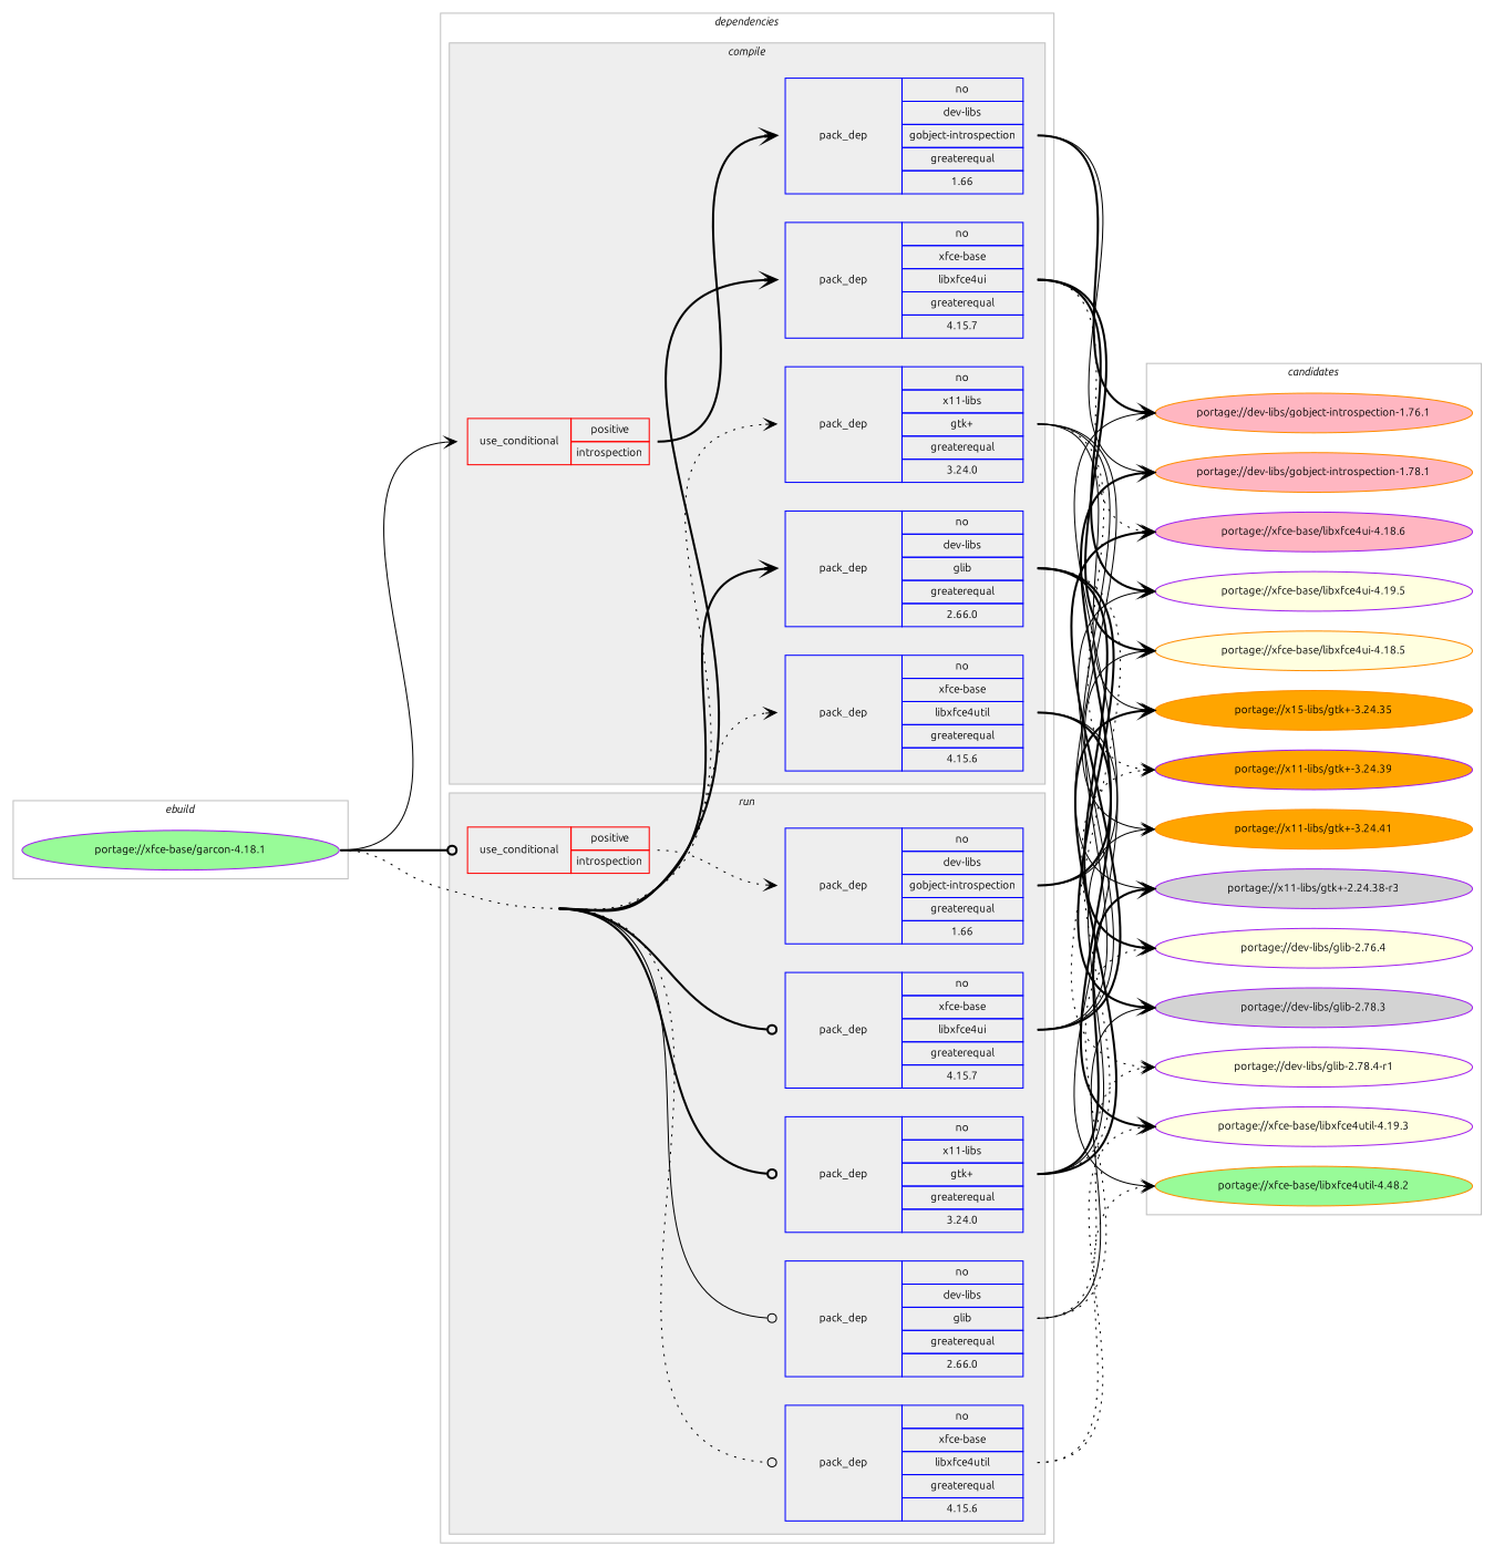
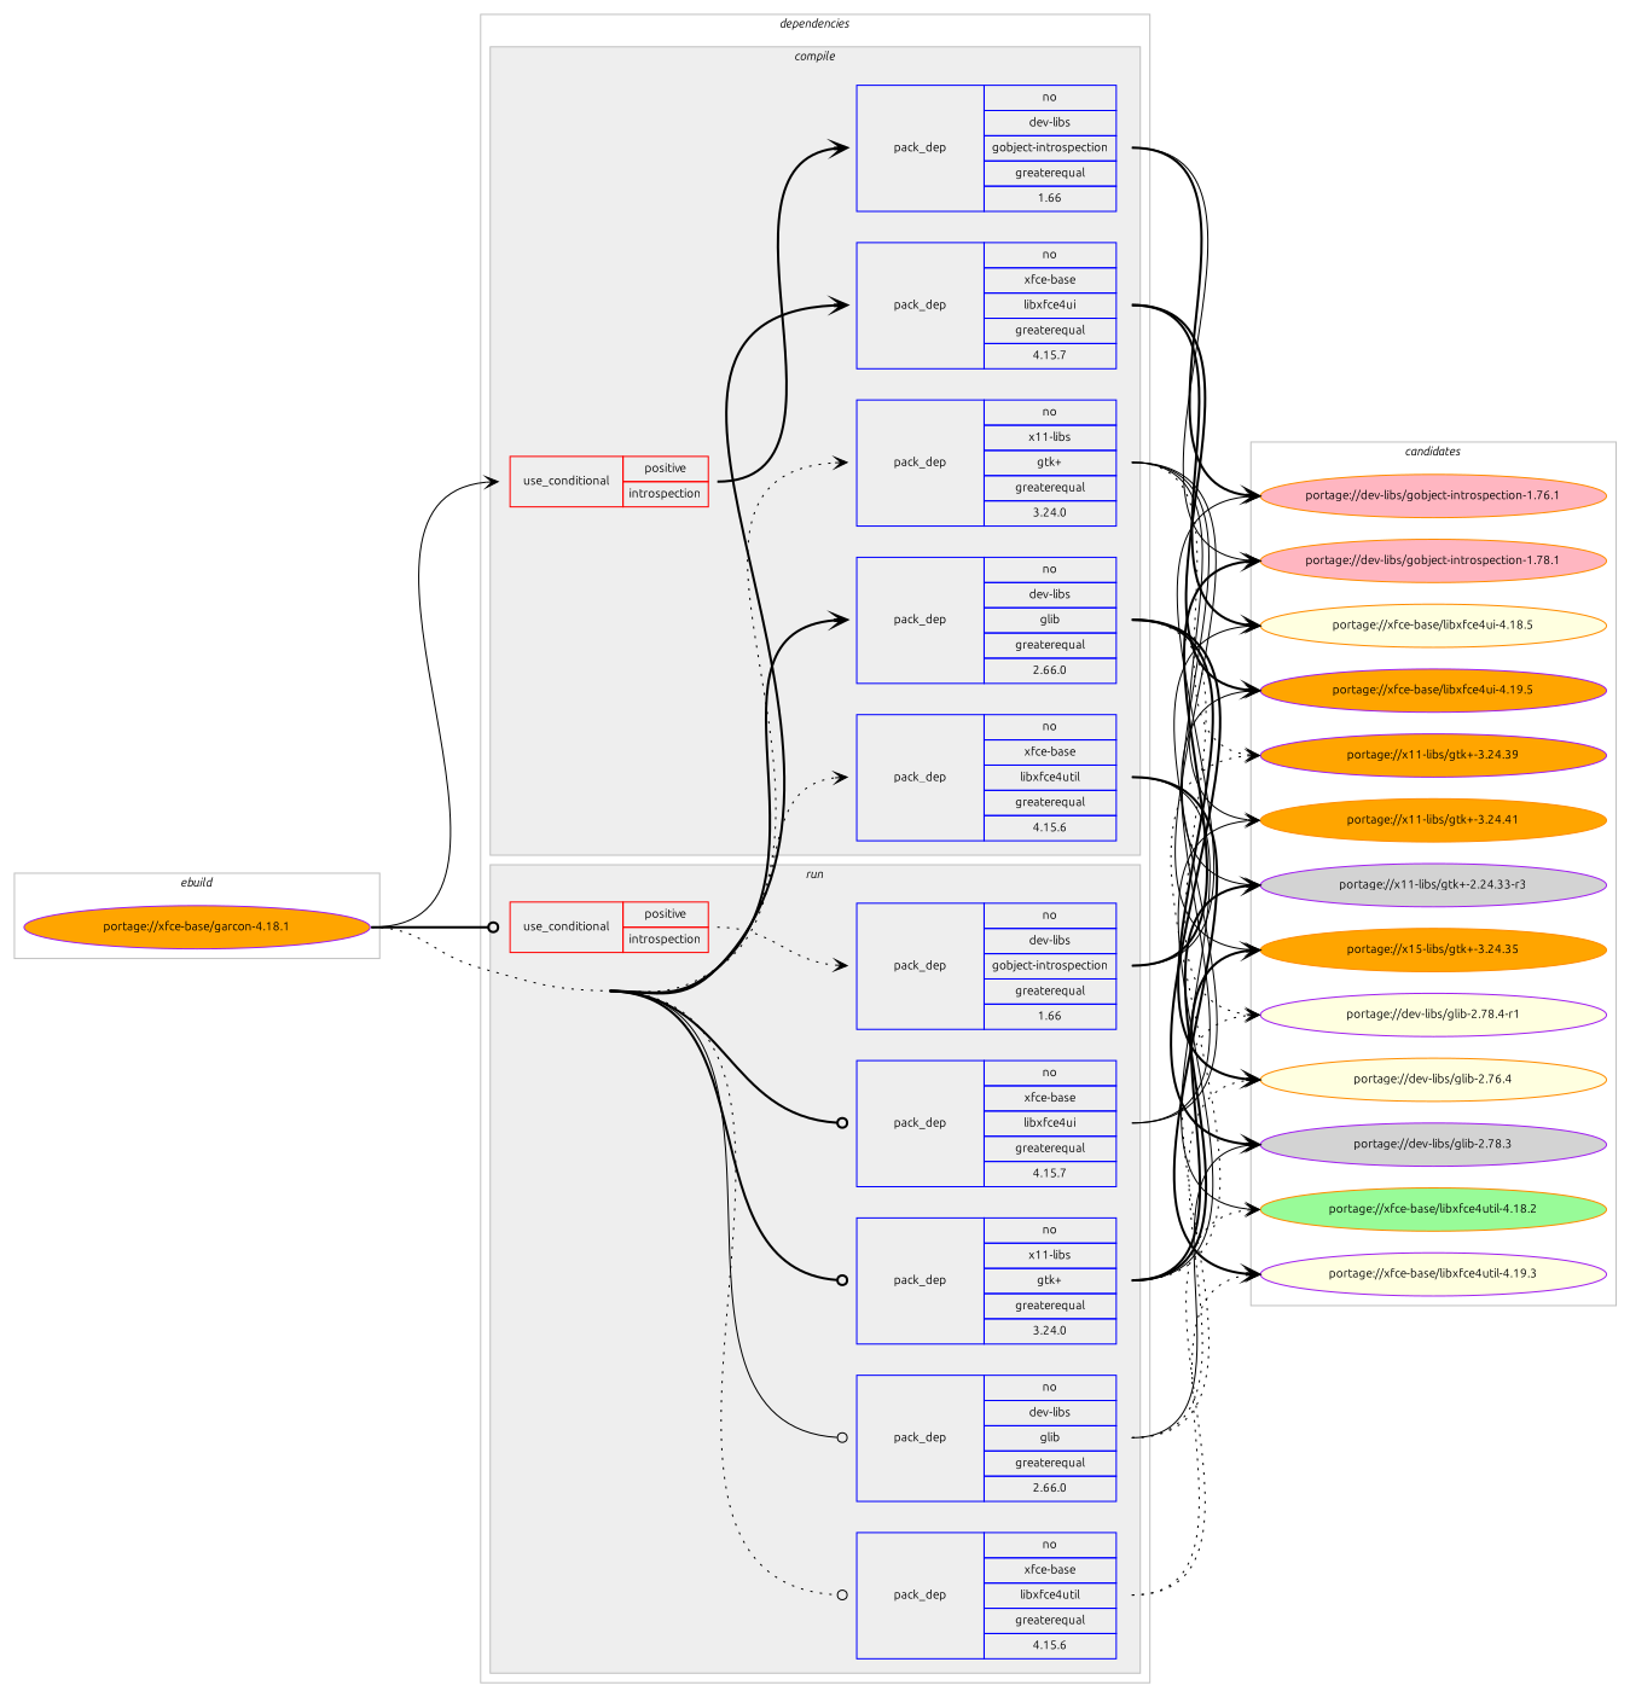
  digraph {
    compound=true
    concentrate=true
    fontname=Ubuntu
    fontsize=10
    newrank=true
    rankdir=LR
    ranksep=1.5
    node [color=blue fontname=Ubuntu fontsize=10 style=filled]
    edge [arrowhead=vee fontname=Ubuntu headport=w style=bold tailport=e weight=100]
-   n1 [color=purple fillcolor=palegreen label="portage://xfce-base/garcon-4.18.1" width=4]
+   n1 [color=purple fillcolor=orange label="portage://xfce-base/garcon-4.18.1" width=4]
    n2 [label=<<TABLE BORDER="0" CELLBORDER="1" CELLSPACING="0" CELLPADDING="4" WIDTH="220"><TR><TD ROWSPAN="6" CELLPADDING="30">pack_dep</TD></TR><TR><TD WIDTH="110">no</TD></TR><TR><TD>dev-libs</TD></TR><TR><TD>gobject-introspection</TD></TR><TR><TD>greaterequal</TD></TR><TR><TD>1.66</TD></TR></TABLE>> shape=none style=""]
    n3 [color=red label=<<TABLE BORDER="0" CELLBORDER="1" CELLSPACING="0" CELLPADDING="4"><TR><TD ROWSPAN="3" CELLPADDING="10">use_conditional</TD></TR><TR><TD>positive</TD></TR><TR><TD>introspection</TD></TR></TABLE>> shape=none style=""]
    n4 [label=<<TABLE BORDER="0" CELLBORDER="1" CELLSPACING="0" CELLPADDING="4" WIDTH="220"><TR><TD ROWSPAN="6" CELLPADDING="30">pack_dep</TD></TR><TR><TD WIDTH="110">no</TD></TR><TR><TD>dev-libs</TD></TR><TR><TD>glib</TD></TR><TR><TD>greaterequal</TD></TR><TR><TD>2.66.0</TD></TR></TABLE>> shape=none style=""]
    n5 [label=<<TABLE BORDER="0" CELLBORDER="1" CELLSPACING="0" CELLPADDING="4" WIDTH="220"><TR><TD ROWSPAN="6" CELLPADDING="30">pack_dep</TD></TR><TR><TD WIDTH="110">no</TD></TR><TR><TD>x11-libs</TD></TR><TR><TD>gtk+</TD></TR><TR><TD>greaterequal</TD></TR><TR><TD>3.24.0</TD></TR></TABLE>> shape=none style=""]
    n6 [label=<<TABLE BORDER="0" CELLBORDER="1" CELLSPACING="0" CELLPADDING="4" WIDTH="220"><TR><TD ROWSPAN="6" CELLPADDING="30">pack_dep</TD></TR><TR><TD WIDTH="110">no</TD></TR><TR><TD>xfce-base</TD></TR><TR><TD>libxfce4ui</TD></TR><TR><TD>greaterequal</TD></TR><TR><TD>4.15.7</TD></TR></TABLE>> shape=none style=""]
    n7 [label=<<TABLE BORDER="0" CELLBORDER="1" CELLSPACING="0" CELLPADDING="4" WIDTH="220"><TR><TD ROWSPAN="6" CELLPADDING="30">pack_dep</TD></TR><TR><TD WIDTH="110">no</TD></TR><TR><TD>xfce-base</TD></TR><TR><TD>libxfce4util</TD></TR><TR><TD>greaterequal</TD></TR><TR><TD>4.15.6</TD></TR></TABLE>> shape=none style=""]
    n8 [label=<<TABLE BORDER="0" CELLBORDER="1" CELLSPACING="0" CELLPADDING="4" WIDTH="220"><TR><TD ROWSPAN="6" CELLPADDING="30">pack_dep</TD></TR><TR><TD WIDTH="110">no</TD></TR><TR><TD>dev-libs</TD></TR><TR><TD>gobject-introspection</TD></TR><TR><TD>greaterequal</TD></TR><TR><TD>1.66</TD></TR></TABLE>> shape=none style=""]
    n9 [color=red label=<<TABLE BORDER="0" CELLBORDER="1" CELLSPACING="0" CELLPADDING="4"><TR><TD ROWSPAN="3" CELLPADDING="10">use_conditional</TD></TR><TR><TD>positive</TD></TR><TR><TD>introspection</TD></TR></TABLE>> shape=none style=""]
    n10 [label=<<TABLE BORDER="0" CELLBORDER="1" CELLSPACING="0" CELLPADDING="4" WIDTH="220"><TR><TD ROWSPAN="6" CELLPADDING="30">pack_dep</TD></TR><TR><TD WIDTH="110">no</TD></TR><TR><TD>dev-libs</TD></TR><TR><TD>glib</TD></TR><TR><TD>greaterequal</TD></TR><TR><TD>2.66.0</TD></TR></TABLE>> shape=none style=""]
    n11 [label=<<TABLE BORDER="0" CELLBORDER="1" CELLSPACING="0" CELLPADDING="4" WIDTH="220"><TR><TD ROWSPAN="6" CELLPADDING="30">pack_dep</TD></TR><TR><TD WIDTH="110">no</TD></TR><TR><TD>x11-libs</TD></TR><TR><TD>gtk+</TD></TR><TR><TD>greaterequal</TD></TR><TR><TD>3.24.0</TD></TR></TABLE>> shape=none style=""]
    n12 [label=<<TABLE BORDER="0" CELLBORDER="1" CELLSPACING="0" CELLPADDING="4" WIDTH="220"><TR><TD ROWSPAN="6" CELLPADDING="30">pack_dep</TD></TR><TR><TD WIDTH="110">no</TD></TR><TR><TD>xfce-base</TD></TR><TR><TD>libxfce4ui</TD></TR><TR><TD>greaterequal</TD></TR><TR><TD>4.15.7</TD></TR></TABLE>> shape=none style=""]
    n13 [label=<<TABLE BORDER="0" CELLBORDER="1" CELLSPACING="0" CELLPADDING="4" WIDTH="220"><TR><TD ROWSPAN="6" CELLPADDING="30">pack_dep</TD></TR><TR><TD WIDTH="110">no</TD></TR><TR><TD>xfce-base</TD></TR><TR><TD>libxfce4util</TD></TR><TR><TD>greaterequal</TD></TR><TR><TD>4.15.6</TD></TR></TABLE>> shape=none style=""]
    n14 [color=darkorange fillcolor=lightpink label="portage://dev-libs/gobject-introspection-1.76.1" width=4]
    n15 [color=darkorange fillcolor=lightpink label="portage://dev-libs/gobject-introspection-1.78.1" width=4]
-   n16 [color=purple fillcolor=lightyellow label="portage://dev-libs/glib-2.76.4" width=4]
+   n16 [color=darkorange fillcolor=lightyellow label="portage://dev-libs/glib-2.76.4" width=4]
    n17 [color=purple fillcolor=lightgrey label="portage://dev-libs/glib-2.78.3" width=4]
    n18 [color=purple fillcolor=lightyellow label="portage://dev-libs/glib-2.78.4-r1" width=4]
-   n19 [color=purple fillcolor=lightgrey label="portage://x11-libs/gtk+-2.24.38-r3" width=4]
+   n19 [color=purple fillcolor=lightgrey label="portage://x11-libs/gtk+-2.24.33-r3" width=4]
    n20 [color=darkorange fillcolor=orange label="portage://x15-libs/gtk+-3.24.35" width=4]
    n21 [color=purple fillcolor=orange label="portage://x11-libs/gtk+-3.24.39" width=4]
    n22 [color=darkorange fillcolor=orange label="portage://x11-libs/gtk+-3.24.41" width=4]
    n23 [color=darkorange fillcolor=lightyellow label="portage://xfce-base/libxfce4ui-4.18.5" width=4]
-   n24 [color=purple fillcolor=lightpink label="portage://xfce-base/libxfce4ui-4.18.6" width=4]
-   n25 [color=purple fillcolor=lightyellow label="portage://xfce-base/libxfce4ui-4.19.5" width=4]
-   n26 [color=darkorange fillcolor=palegreen label="portage://xfce-base/libxfce4util-4.48.2" width=4]
+   n25 [color=purple fillcolor=orange label="portage://xfce-base/libxfce4ui-4.19.5" width=4]
+   n26 [color=darkorange fillcolor=palegreen label="portage://xfce-base/libxfce4util-4.18.2" width=4]
    n27 [color=purple fillcolor=lightyellow label="portage://xfce-base/libxfce4util-4.19.3" width=4]
    subgraph cluster_1 {
      color=gray
      label=<<i>ebuild</i>>
      rank=same
      n1
    }
    subgraph cluster_2 {
      color=gray
      label=<<i>dependencies</i>>
      subgraph cluster_3 {
        color=gray
        fillcolor="#eeeeee"
        label=<<i>compile</i>>
        style=filled
        subgraph sub_4 {
          color=gray
          fillcolor="#eeeeee"
          label=<<i>compile</i>>
          style=filled
          n3
          subgraph sub_5 {
            color=gray
            fillcolor="#eeeeee"
            label=<<i>compile</i>>
            style=filled
            n2
          }
        }
        subgraph sub_6 {
          color=gray
          fillcolor="#eeeeee"
          label=<<i>compile</i>>
          style=filled
          n4
        }
        subgraph sub_7 {
          color=gray
          fillcolor="#eeeeee"
          label=<<i>compile</i>>
          style=filled
          n5
        }
        subgraph sub_8 {
          color=gray
          fillcolor="#eeeeee"
          label=<<i>compile</i>>
          style=filled
          n6
        }
        subgraph sub_9 {
          color=gray
          fillcolor="#eeeeee"
          label=<<i>compile</i>>
          style=filled
          n7
        }
      }
      subgraph cluster_10 {
        color=gray
        fillcolor="#eeeeee"
        label=<<i>compile and run</i>>
        style=filled
      }
      subgraph cluster_11 {
        color=gray
        fillcolor="#eeeeee"
        label=<<i>run</i>>
        style=filled
        subgraph sub_12 {
          color=gray
          fillcolor="#eeeeee"
          label=<<i>run</i>>
          style=filled
          n9
          subgraph sub_13 {
            color=gray
            fillcolor="#eeeeee"
            label=<<i>run</i>>
            style=filled
            n8
          }
        }
        subgraph sub_14 {
          color=gray
          fillcolor="#eeeeee"
          label=<<i>run</i>>
          style=filled
          n10
        }
        subgraph sub_15 {
          color=gray
          fillcolor="#eeeeee"
          label=<<i>run</i>>
          style=filled
          n11
        }
        subgraph sub_16 {
          color=gray
          fillcolor="#eeeeee"
          label=<<i>run</i>>
          style=filled
          n12
        }
        subgraph sub_17 {
          color=gray
          fillcolor="#eeeeee"
          label=<<i>run</i>>
          style=filled
          n13
        }
      }
    }
    subgraph cluster_18 {
      color=gray
      label=<<i>candidates</i>>
      rank=same
      subgraph sub_19 {
        color=black
        label=<<i>candidates</i>>
        nodesep=1
        rank=same
        n14
        n15
      }
      subgraph sub_20 {
        color=black
        label=<<i>candidates</i>>
        nodesep=1
        rank=same
        n16
        n17
        n18
      }
      subgraph sub_21 {
        color=black
        label=<<i>candidates</i>>
        nodesep=1
        rank=same
        n19
        n20
        n21
        n22
      }
      subgraph sub_22 {
        color=black
        label=<<i>candidates</i>>
        nodesep=1
        rank=same
        n23
-       n24
        n25
      }
      subgraph sub_23 {
        color=black
        label=<<i>candidates</i>>
        nodesep=1
        rank=same
        n26
        n27
      }
      subgraph sub_24 {
        color=black
        label=<<i>candidates</i>>
        nodesep=1
        rank=same
        n14
        n15
      }
      subgraph sub_25 {
        color=black
        label=<<i>candidates</i>>
        nodesep=1
        rank=same
        n16
        n17
        n18
      }
      subgraph sub_26 {
        color=black
        label=<<i>candidates</i>>
        nodesep=1
        rank=same
        n19
        n20
        n21
        n22
      }
      subgraph sub_27 {
        color=black
        label=<<i>candidates</i>>
        nodesep=1
        rank=same
        n23
-       n24
        n25
      }
      subgraph sub_28 {
        color=black
        label=<<i>candidates</i>>
        nodesep=1
        rank=same
        n26
        n27
      }
    }
    n1 -> n3 [style=solid weight=20]
    n1 -> n4 [weight=20]
    n1 -> n5 [style=dotted weight=20]
    n1 -> n6 [weight=20]
    n1 -> n7 [style=dotted weight=20]
    n1 -> n9 [arrowhead=odot weight=20]
    n1 -> n10 [arrowhead=odot style=solid weight=20]
    n1 -> n11 [arrowhead=odot weight=20]
    n1 -> n12 [arrowhead=odot weight=20]
    n1 -> n13 [arrowhead=odot style=dotted weight=20]
    n2 -> n14
    n2 -> n15 [style=solid]
    n3 -> n2 [weight=20]
    n4 -> n16
    n4 -> n17
    n4 -> n18 [style=dotted]
    n5 -> n19 [style=solid]
    n5 -> n20 [style=solid]
    n5 -> n21 [style=dotted]
    n5 -> n22 [style=solid]
    n6 -> n23
-   n6 -> n24 [style=dotted]
    n6 -> n25
    n7 -> n26 [style=solid]
    n7 -> n27
    n8 -> n14 [style=solid]
    n8 -> n15
    n9 -> n8 [style=dotted weight=20]
    n10 -> n16 [style=dotted]
    n10 -> n17 [style=solid]
    n10 -> n18 [style=dotted]
    n11 -> n19
    n11 -> n20
    n11 -> n21 [style=dotted]
    n11 -> n22 [style=solid]
    n12 -> n23 [style=solid]
-   n12 -> n24
    n12 -> n25 [style=solid]
    n13 -> n26 [style=dotted]
    n13 -> n27 [style=dotted]
  }
